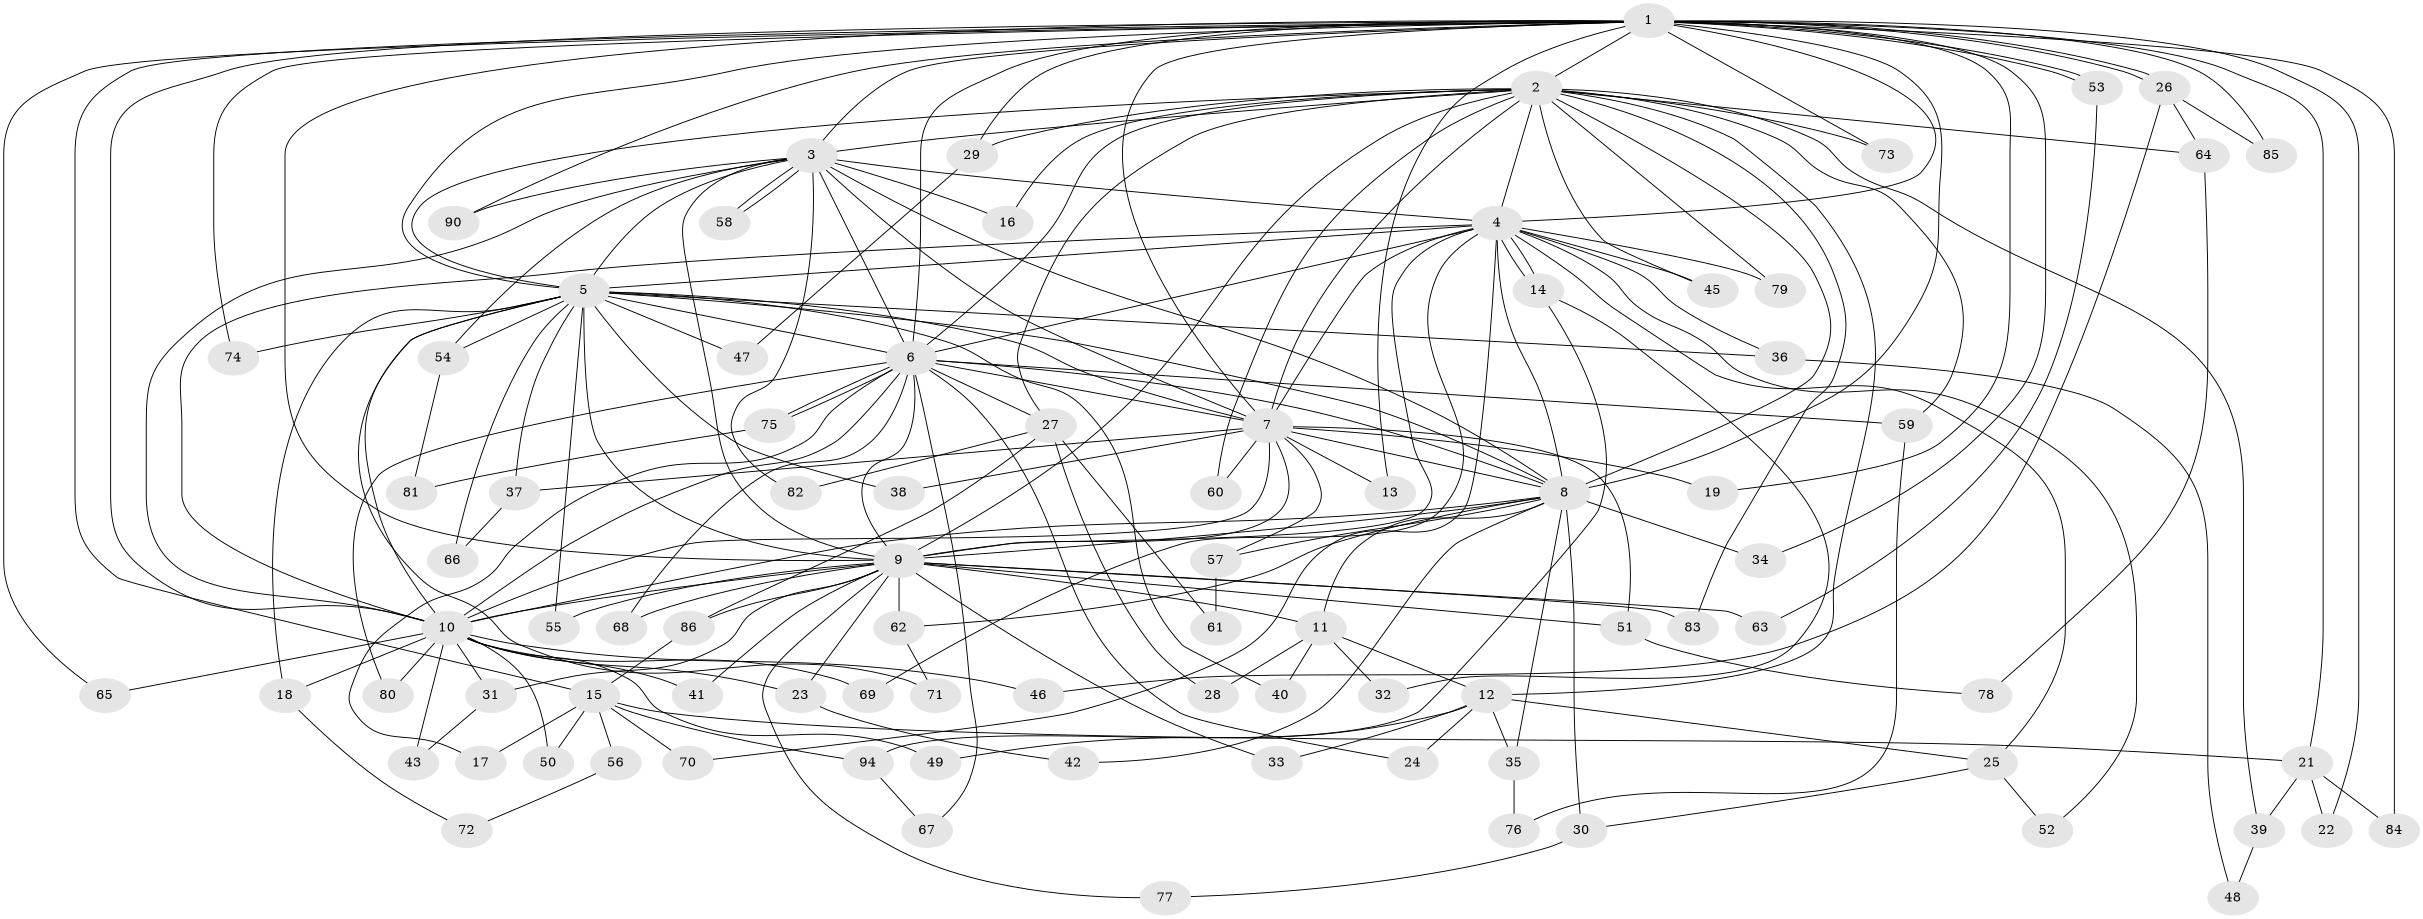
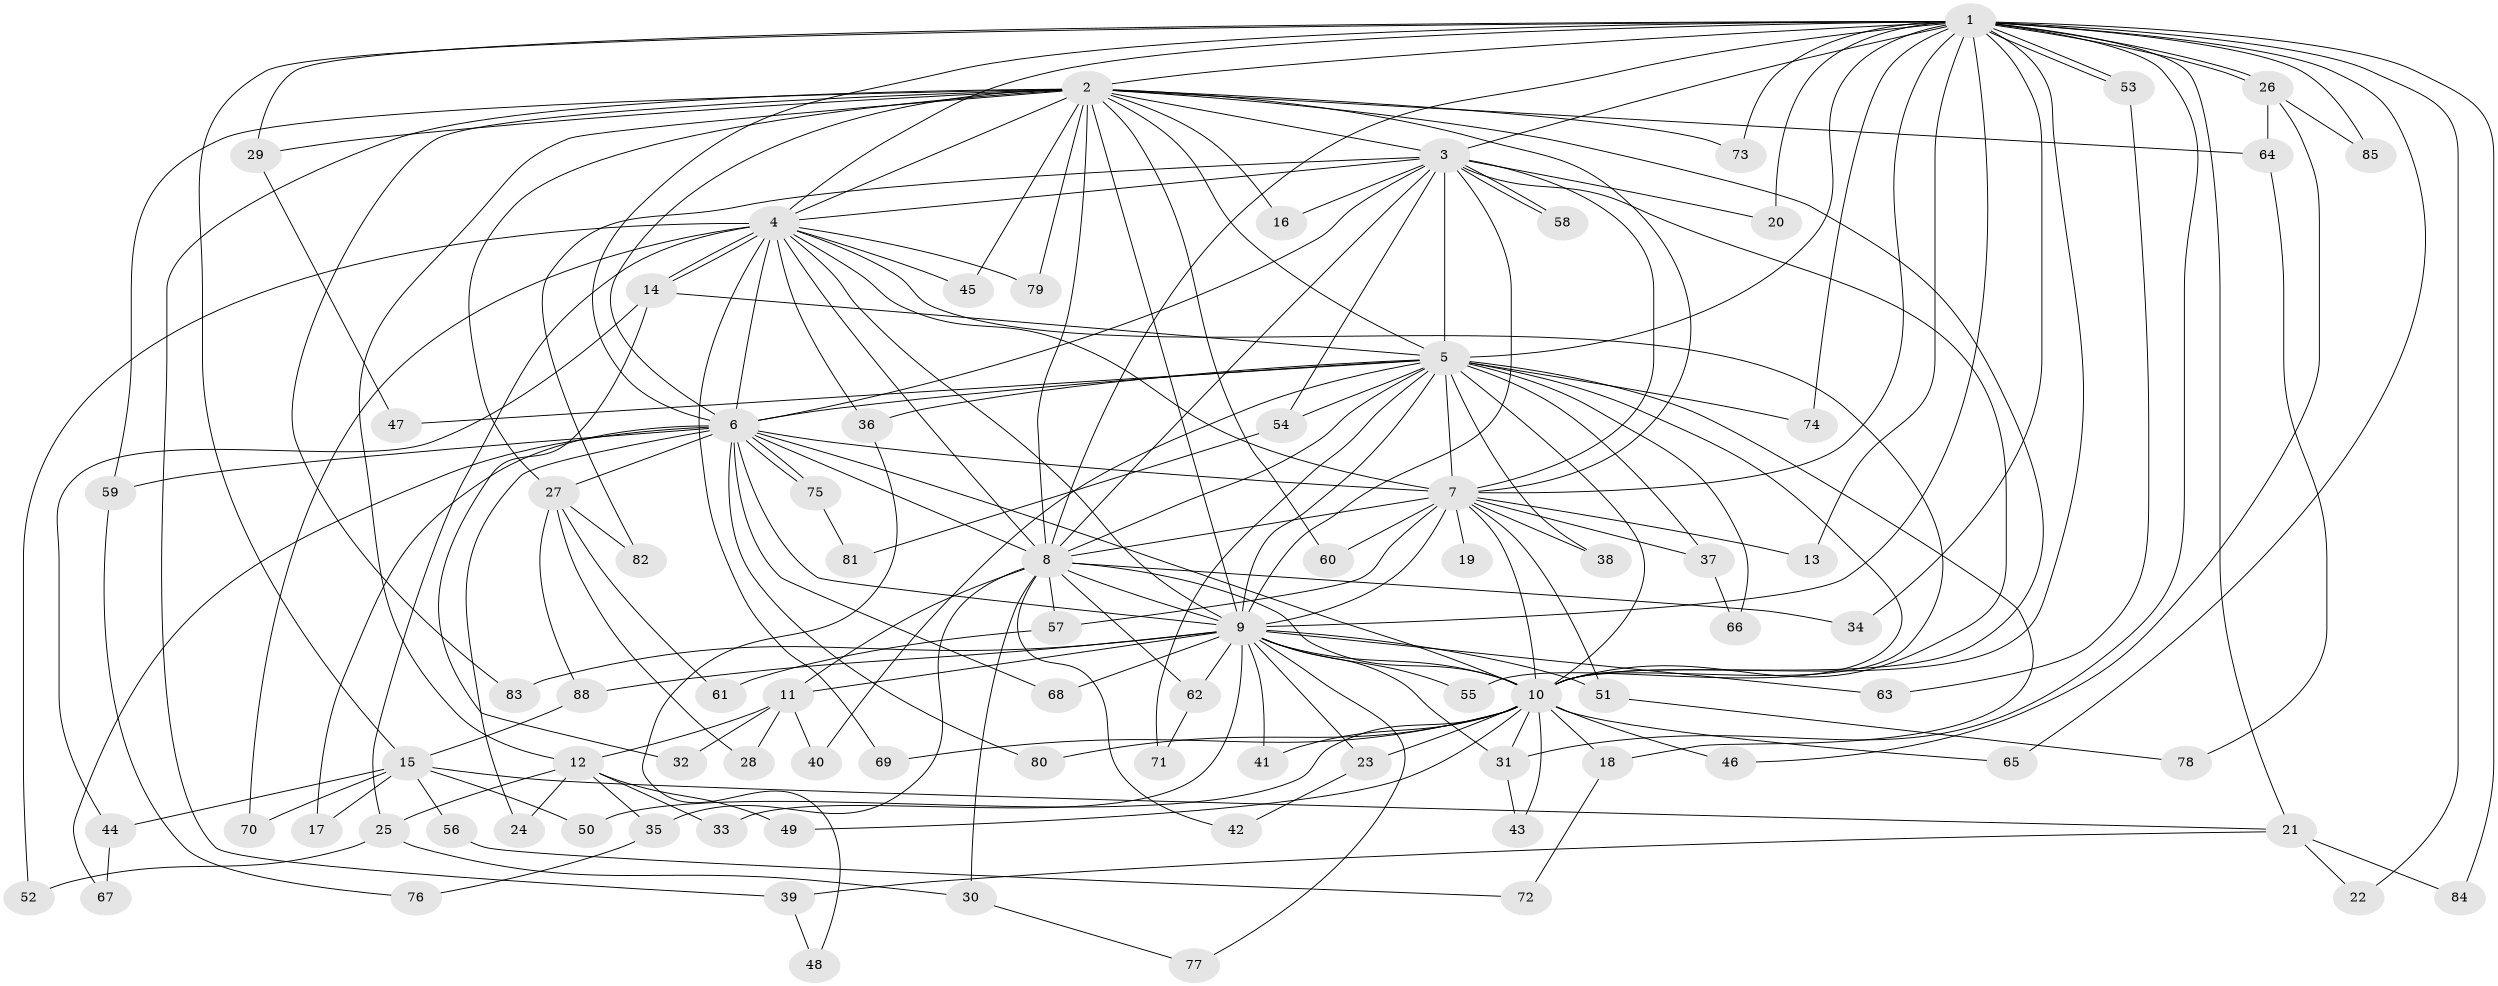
  graph {
    node [color=gray90 style=filled]
    1
    2
    3
    4
    5
    6
    7
    8
    9
    10
    13
    15
    19
-   20 [label=90]
+   20
    21
    22
    26
    29
    34
    53
    65
    73
    74
    84
    85
    12
    16
    27
    39
    45
    59
    60
    64
    79
    83
    54
    58
    82
    14
    25
    36
    52
    69
    70
    18
    37
    38
    40
    47
    55
    66
    71
    17
    24
    67
    68
    75
    80
    51
    57
    11
    30
    35
    42
    62
    23
    31
    33
    41
    63
    77
-   86
+   86 [label=88]
    43
    46
    49
    50
-   44 [label=94]
+   44
    56
    28
    61
    48
    76
    78
    81
    32
    72
    1 -- 2
    1 -- 3
    1 -- 4
    1 -- 5
    1 -- 6
    1 -- 7
    1 -- 8
    1 -- 9
    1 -- 10
    1 -- 13
    1 -- 15
-   1 -- 19
+   1 -- 31
    1 -- 20
    1 -- 21
    1 -- 22
    1 -- 26
    1 -- 26
    1 -- 29
    1 -- 34
    1 -- 53
    1 -- 53
    1 -- 65
    1 -- 73
    1 -- 74
    1 -- 84
    1 -- 85
    2 -- 3
    2 -- 4
    2 -- 5
    2 -- 6
    2 -- 7
    2 -- 8
    2 -- 9
+   2 -- 10
    2 -- 29
    2 -- 73
    2 -- 12
    2 -- 16
    2 -- 27
    2 -- 39
    2 -- 45
    2 -- 59
    2 -- 60
    2 -- 64
    2 -- 79
    2 -- 83
    3 -- 4
    3 -- 5
    3 -- 6
    3 -- 7
    3 -- 8
    3 -- 9
    3 -- 10
    3 -- 20
    3 -- 16
    3 -- 54
    3 -- 58
    3 -- 58
    3 -- 82
-   4 -- 5
+   14 -- 5
    4 -- 6
    4 -- 7
    4 -- 8
    4 -- 9
    4 -- 10
    4 -- 45
    4 -- 79
    4 -- 14
    4 -- 14
    4 -- 25
    4 -- 36
    4 -- 52
    4 -- 69
    4 -- 70
    5 -- 6
    5 -- 7
    5 -- 8
    5 -- 9
    5 -- 10
    5 -- 74
    5 -- 54
    5 -- 36
    5 -- 18
    5 -- 37
    5 -- 38
    5 -- 40
    5 -- 47
    5 -- 55
    5 -- 66
    5 -- 71
    6 -- 7
    6 -- 8
    6 -- 9
    6 -- 10
    6 -- 27
    6 -- 59
    6 -- 17
    6 -- 24
    6 -- 67
    6 -- 68
    6 -- 75
    6 -- 75
    6 -- 80
    7 -- 8
    7 -- 9
    7 -- 10
    7 -- 13
    7 -- 19
    7 -- 60
    7 -- 37
    7 -- 38
    7 -- 51
    7 -- 57
    8 -- 9
    8 -- 10
    8 -- 34
    8 -- 57
    8 -- 11
    8 -- 30
    8 -- 35
    8 -- 42
    8 -- 62
    9 -- 10
    9 -- 83
    9 -- 55
    9 -- 68
    9 -- 51
    9 -- 11
    9 -- 62
    9 -- 23
    9 -- 31
    9 -- 33
    9 -- 41
    9 -- 63
    9 -- 77
    9 -- 86
    10 -- 65
    10 -- 69
    10 -- 18
    10 -- 80
    10 -- 23
    10 -- 31
    10 -- 41
    10 -- 43
    10 -- 46
    10 -- 49
    10 -- 50
    15 -- 21
    15 -- 70
    15 -- 17
    15 -- 50
    15 -- 44
    15 -- 56
    21 -- 22
    21 -- 84
    21 -- 39
    26 -- 85
    26 -- 64
    26 -- 46
    29 -- 47
    53 -- 63
    12 -- 25
    12 -- 24
    12 -- 35
    12 -- 33
    12 -- 49
    27 -- 82
    27 -- 86
    27 -- 28
    27 -- 61
    39 -- 48
    59 -- 76
    64 -- 78
    54 -- 81
    14 -- 44
    14 -- 32
    25 -- 52
    25 -- 30
    36 -- 48
    18 -- 72
    37 -- 66
    75 -- 81
    51 -- 78
    57 -- 61
    11 -- 12
    11 -- 40
    11 -- 28
    11 -- 32
    30 -- 77
    35 -- 76
    62 -- 71
    23 -- 42
    31 -- 43
    86 -- 15
    44 -- 67
    56 -- 72
  }
